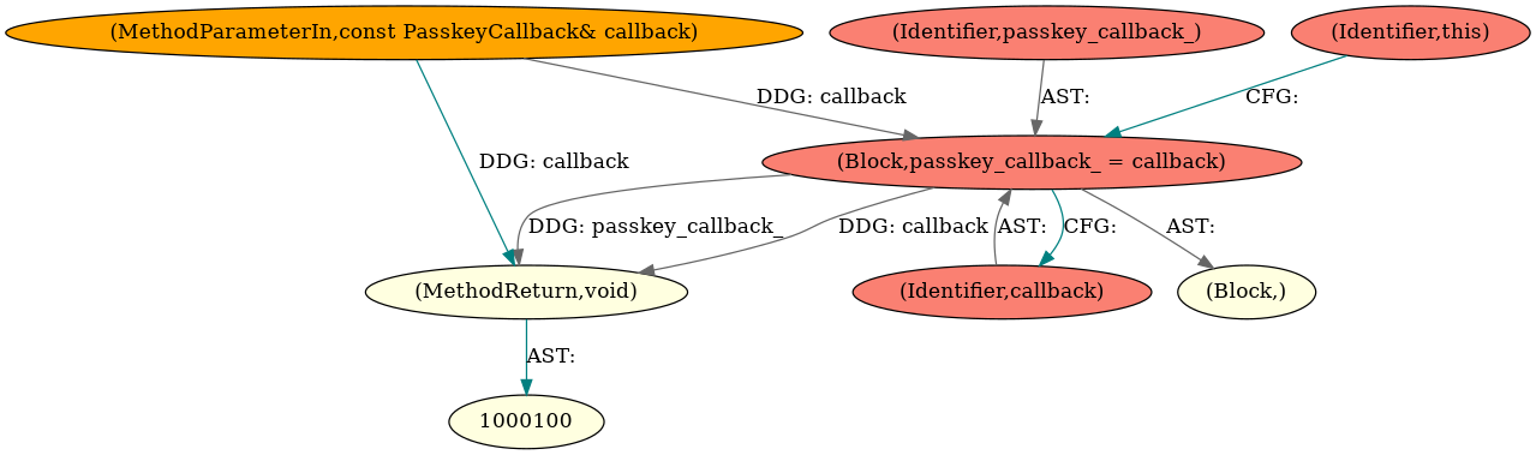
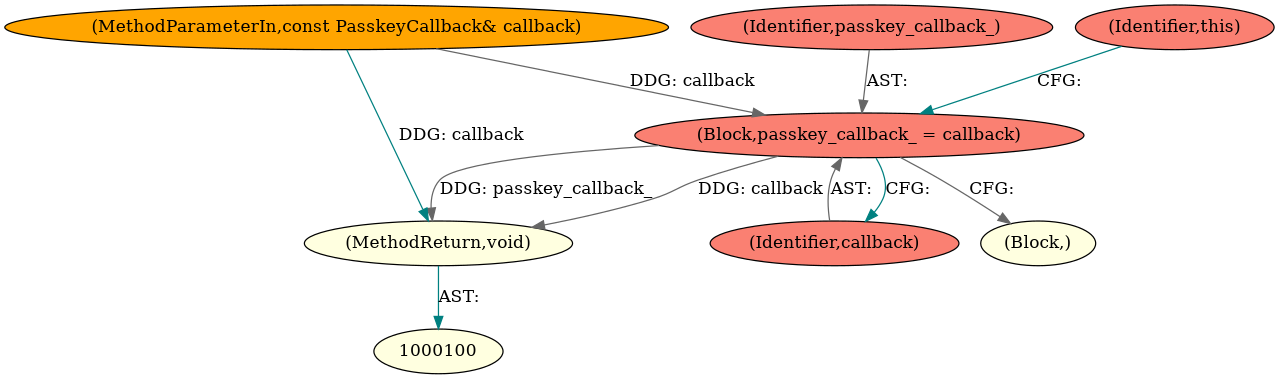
  digraph {
    node [fillcolor=salmon style=filled]
    edge [color=gray40]
    n1 [label="(Block,passkey_callback_ = callback)"]
    n2 [label="(Identifier,callback)"]
    n3 [fillcolor=lightyellow label="(MethodReturn,void)"]
    n4 [fillcolor=lightyellow label="(Block,)"]
    1000100 [fillcolor=lightyellow]
    n6 [fillcolor=orange label="(MethodParameterIn,const PasskeyCallback& callback)"]
    n7 [label="(Identifier,passkey_callback_)"]
    n8 [label="(Identifier,this)"]
    n1 -> n2 [color=teal label="CFG: "]
    n1 -> n3 [label="DDG: passkey_callback_"]
    n1 -> n3 [label="DDG: callback"]
-   n1 -> n4 [label="AST: "]
+   n1 -> n4 [label="CFG: "]
    n2 -> n1 [label="AST: "]
    n3 -> 1000100 [color=teal label="AST: "]
    n6 -> n1 [label="DDG: callback"]
    n6 -> n3 [color=teal label="DDG: callback"]
    n7 -> n1 [label="AST: "]
    n8 -> n1 [color=teal label="CFG: "]
  }
